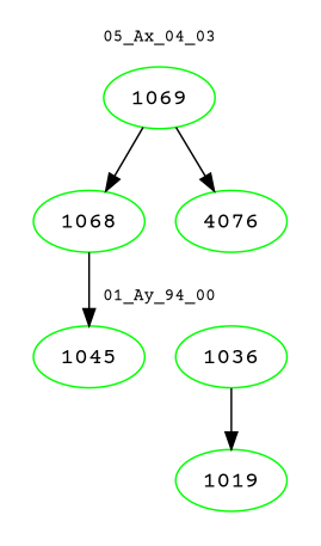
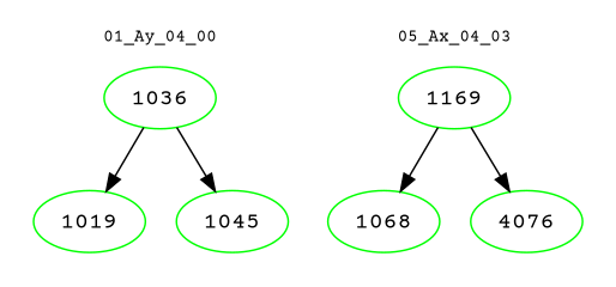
  digraph {
    fontname="Courier Prime"
    node [color=green fontname="Courier Prime"]
    edge [color=black fontname="Courier Prime"]
    n1 [label=1036]
    n2 [label=1019]
    n3 [label=1045]
-   n4 [label=1069]
+   n4 [label=1169]
    n5 [label=1068]
    n6 [label=4076]
    subgraph cluster_1 {
      color=white
      fontsize=10
-     label="01_Ay_94_00"
+     label="01_Ay_04_00"
      n1
      n2
      n3
    }
    subgraph cluster_2 {
      color=white
      fontsize=10
      label="05_Ax_04_03"
      n4
      n5
      n6
    }
    n1 -> n2
-   n5 -> n3
+   n1 -> n3
    n4 -> n5
    n4 -> n6
  }
